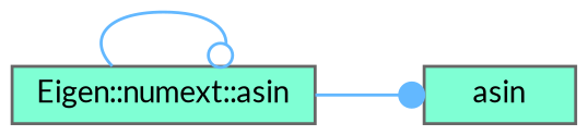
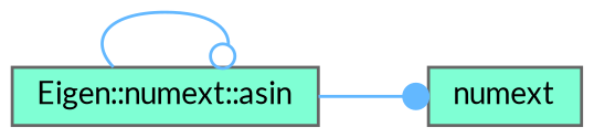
  digraph {
    rankdir=LR
    fontname=Lato
    node [fillcolor=aquamarine fontname=Lato fontsize=10 shape=box style=filled]
    edge [color=steelblue1 fontname=Lato fontsize=10 labelfontname=Helvetica labelfontsize=10 style=solid]
    n1 [color=gray40 fontcolor=black height=0.2 label="Eigen::numext::asin" width=0.4]
-   n2 [color=grey40 height=0.2 label=asin width=0.4]
+   n2 [color=grey40 height=0.2 label=numext width=0.4]
    n1 -> n1 [arrowhead=odot]
    n1 -> n2 [arrowhead=dot]
  }
